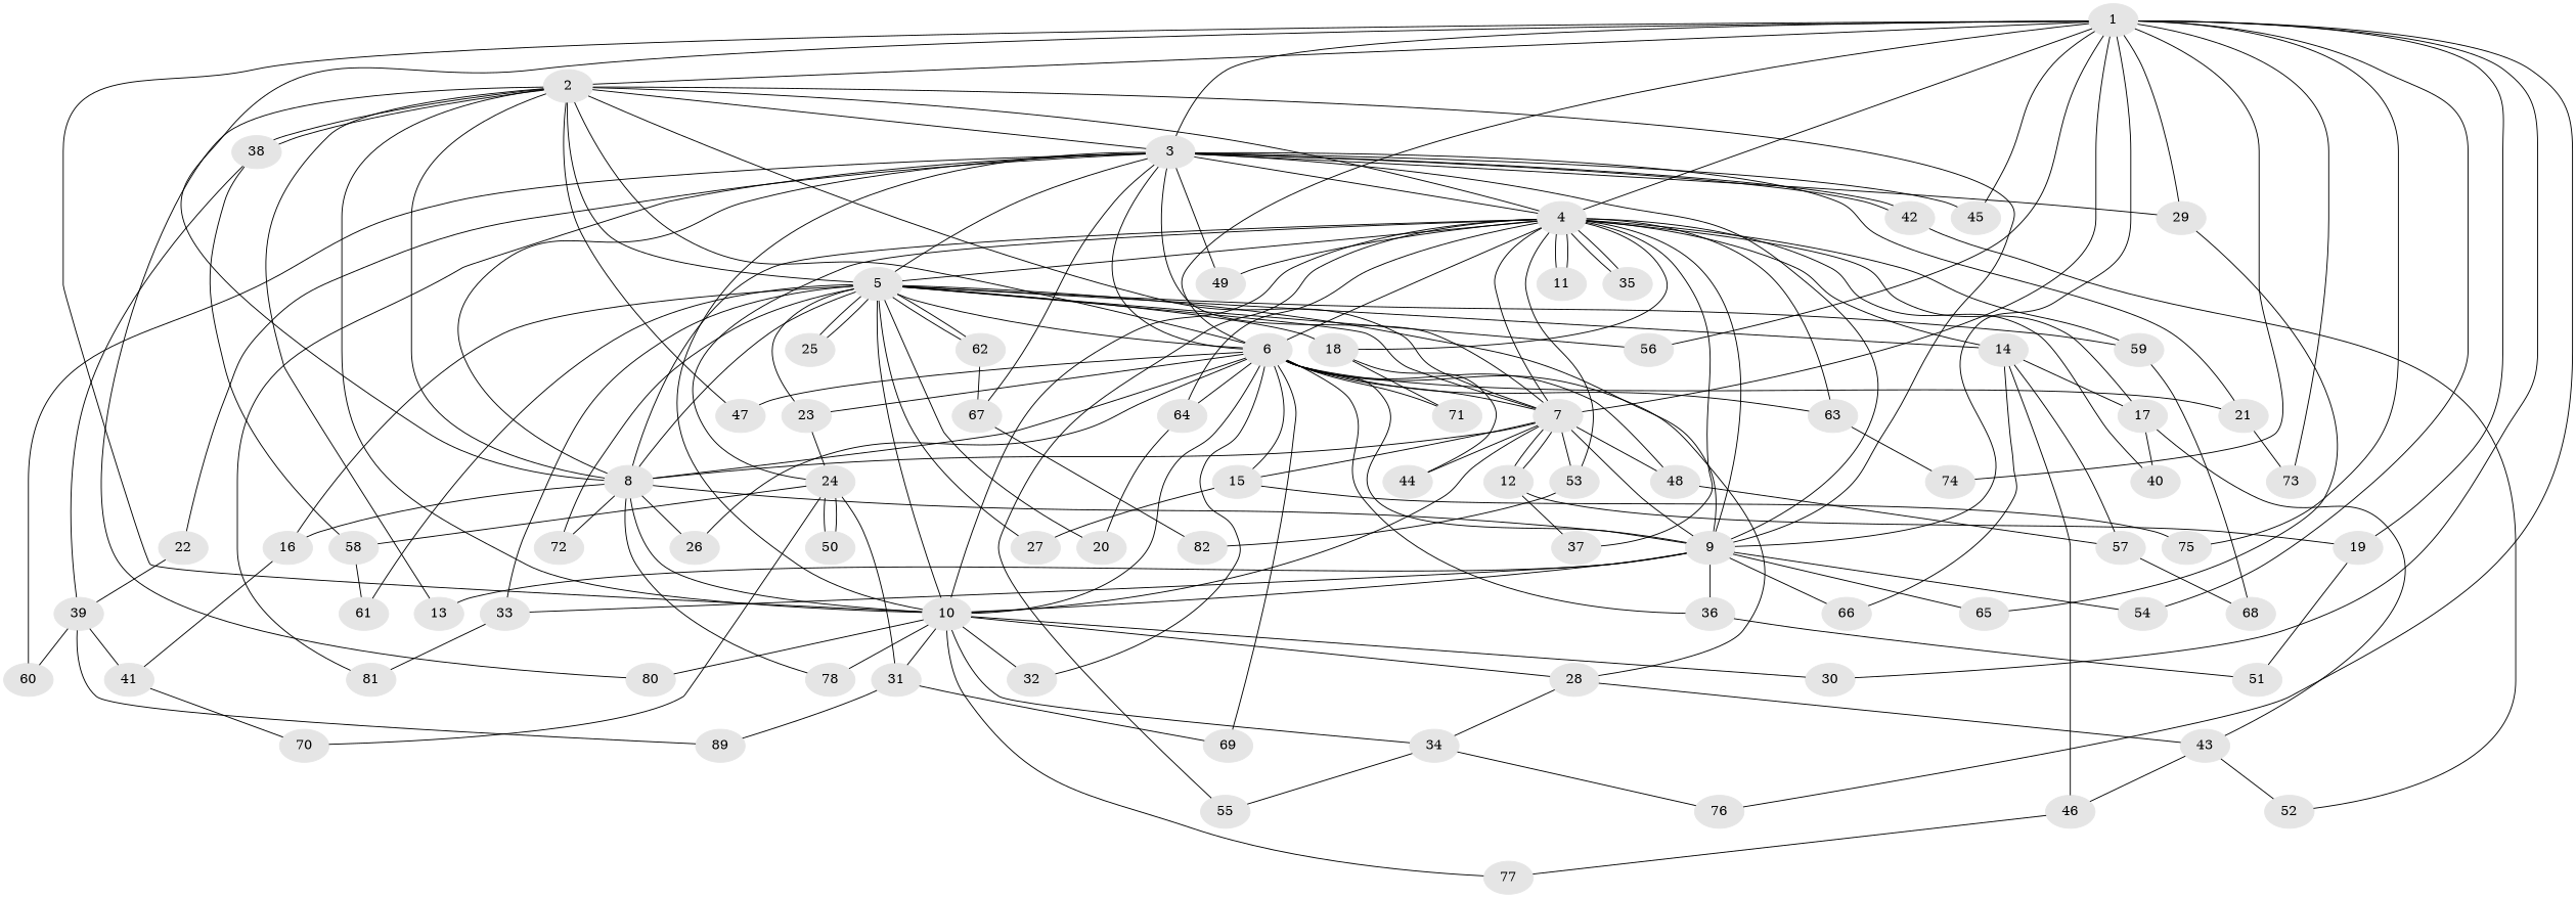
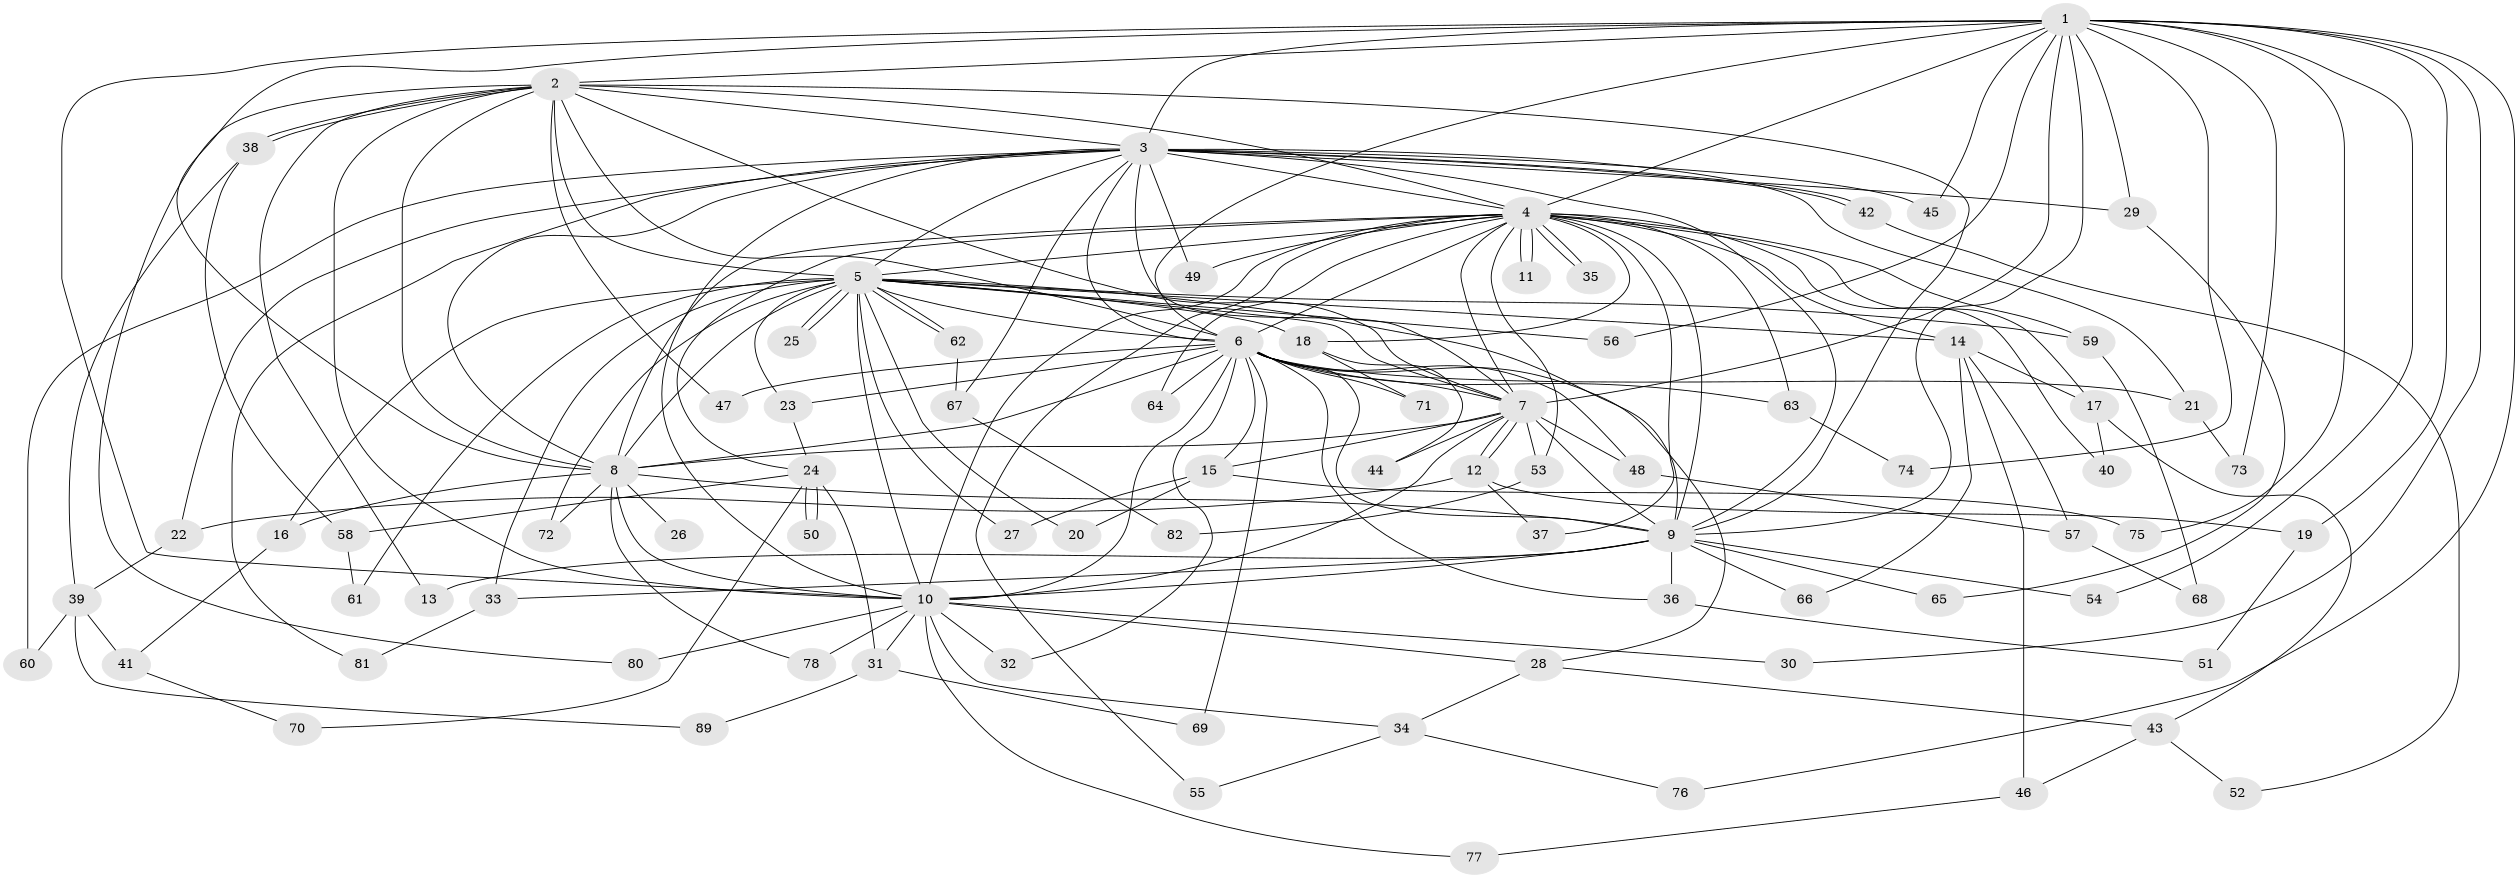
  graph {
    node [color=gray90 style=filled]
    1
    2
    3
    4
    6
    7
    8
    9
    10
    19
    29
    30
    45
    54
    56
    73
    74
    75
    76
    5
    13
    38
    47
    80
    21
    22
    42
    49
    60
    67
    81
    11
    14
    17
    18
    24
    35
    37
    40
    53
    55
    59
    63
    64
    16
    20
    23
    25
    27
    33
    61
    62
    72
    15
    26
    28
    32
    36
    48
    69
    71
    12
    44
    78
    65
    66
    31
    34
    77
    51
    39
    58
    52
    82
    46
    57
    43
    50
    70
    68
    41
    n82 [label=89]
    1 -- 2
    1 -- 3
    1 -- 4
    1 -- 6
    1 -- 7
    1 -- 8
    1 -- 9
    1 -- 10
    1 -- 19
    1 -- 29
    1 -- 30
    1 -- 45
    1 -- 54
    1 -- 56
    1 -- 73
    1 -- 74
    1 -- 75
    1 -- 76
    2 -- 3
    2 -- 4
    2 -- 6
    2 -- 7
    2 -- 8
    2 -- 9
    2 -- 10
    2 -- 5
    2 -- 13
    2 -- 38
    2 -- 38
    2 -- 47
    2 -- 80
    3 -- 4
    3 -- 6
    3 -- 7
    3 -- 8
    3 -- 9
    3 -- 10
    3 -- 29
    3 -- 45
    3 -- 5
    3 -- 21
    3 -- 22
    3 -- 42
    3 -- 42
    3 -- 49
    3 -- 60
    3 -- 67
    3 -- 81
    4 -- 6
    4 -- 7
    4 -- 8
    4 -- 9
    4 -- 10
    4 -- 5
    4 -- 49
    4 -- 11
    4 -- 11
    4 -- 14
    4 -- 17
    4 -- 18
    4 -- 24
    4 -- 35
    4 -- 35
    4 -- 37
    4 -- 40
    4 -- 53
    4 -- 55
    4 -- 59
    4 -- 63
    4 -- 64
    6 -- 7
    6 -- 8
    6 -- 9
    6 -- 10
    6 -- 47
    6 -- 21
    6 -- 63
    6 -- 64
    6 -- 23
    6 -- 15
-   6 -- 26
    6 -- 28
    6 -- 32
    6 -- 36
    6 -- 48
    6 -- 69
    6 -- 71
    7 -- 8
    7 -- 9
    7 -- 10
    7 -- 53
    7 -- 15
    7 -- 48
    7 -- 12
    7 -- 12
    7 -- 44
    8 -- 9
    8 -- 10
    8 -- 16
    8 -- 72
    8 -- 26
    8 -- 78
    9 -- 10
    9 -- 54
    9 -- 13
    9 -- 33
    9 -- 36
    9 -- 65
    9 -- 66
    10 -- 30
    10 -- 80
    10 -- 28
    10 -- 32
    10 -- 78
    10 -- 31
    10 -- 34
    10 -- 77
    19 -- 51
    29 -- 65
    5 -- 6
    5 -- 7
    5 -- 8
    5 -- 9
    5 -- 10
    5 -- 56
    5 -- 14
    5 -- 18
    5 -- 59
    5 -- 16
    5 -- 20
    5 -- 23
    5 -- 25
    5 -- 25
    5 -- 27
    5 -- 33
    5 -- 61
    5 -- 62
    5 -- 62
    5 -- 72
    38 -- 39
    38 -- 58
    21 -- 73
    22 -- 39
    42 -- 52
    67 -- 82
    14 -- 17
    14 -- 66
    14 -- 46
    14 -- 57
    17 -- 40
    17 -- 43
    18 -- 71
    18 -- 44
    24 -- 31
    24 -- 58
    24 -- 50
    24 -- 50
    24 -- 70
    53 -- 82
    59 -- 68
    63 -- 74
    16 -- 41
    23 -- 24
    33 -- 81
    62 -- 67
    15 -- 75
-   64 -- 20
+   15 -- 20
    15 -- 27
    28 -- 34
    28 -- 43
    36 -- 51
    48 -- 57
    12 -- 19
+   12 -- 22
    12 -- 37
    31 -- 69
    31 -- n82
    34 -- 76
    34 -- 55
    39 -- 60
    39 -- 41
    39 -- n82
    58 -- 61
    46 -- 77
    57 -- 68
    43 -- 52
    43 -- 46
    41 -- 70
  }
